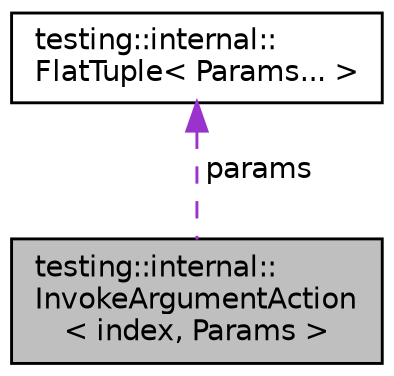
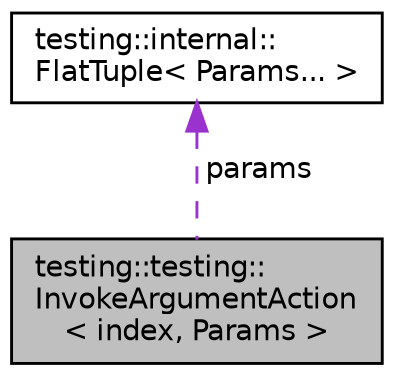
  digraph {
    node [color=black fontname=Helvetica fontsize=10 shape=record style=filled]
-   n1 [fillcolor=grey75 fontcolor=black height=0.2 label="testing::internal::\lInvokeArgumentAction\l\< index, Params \>" width=0.4]
+   n1 [fillcolor=grey75 fontcolor=black height=0.2 label="testing::testing::\lInvokeArgumentAction\l\< index, Params \>" width=0.4]
    n2 [fillcolor=white height=0.2 label="testing::internal::\lFlatTuple\< Params... \>" width=0.4]
    n2 -> n1 [color=darkorchid3 dir=back fontname=Helvetica fontsize=10 label=" params" labelfontname=Helvetica labelfontsize=10 style=dashed]
  }
